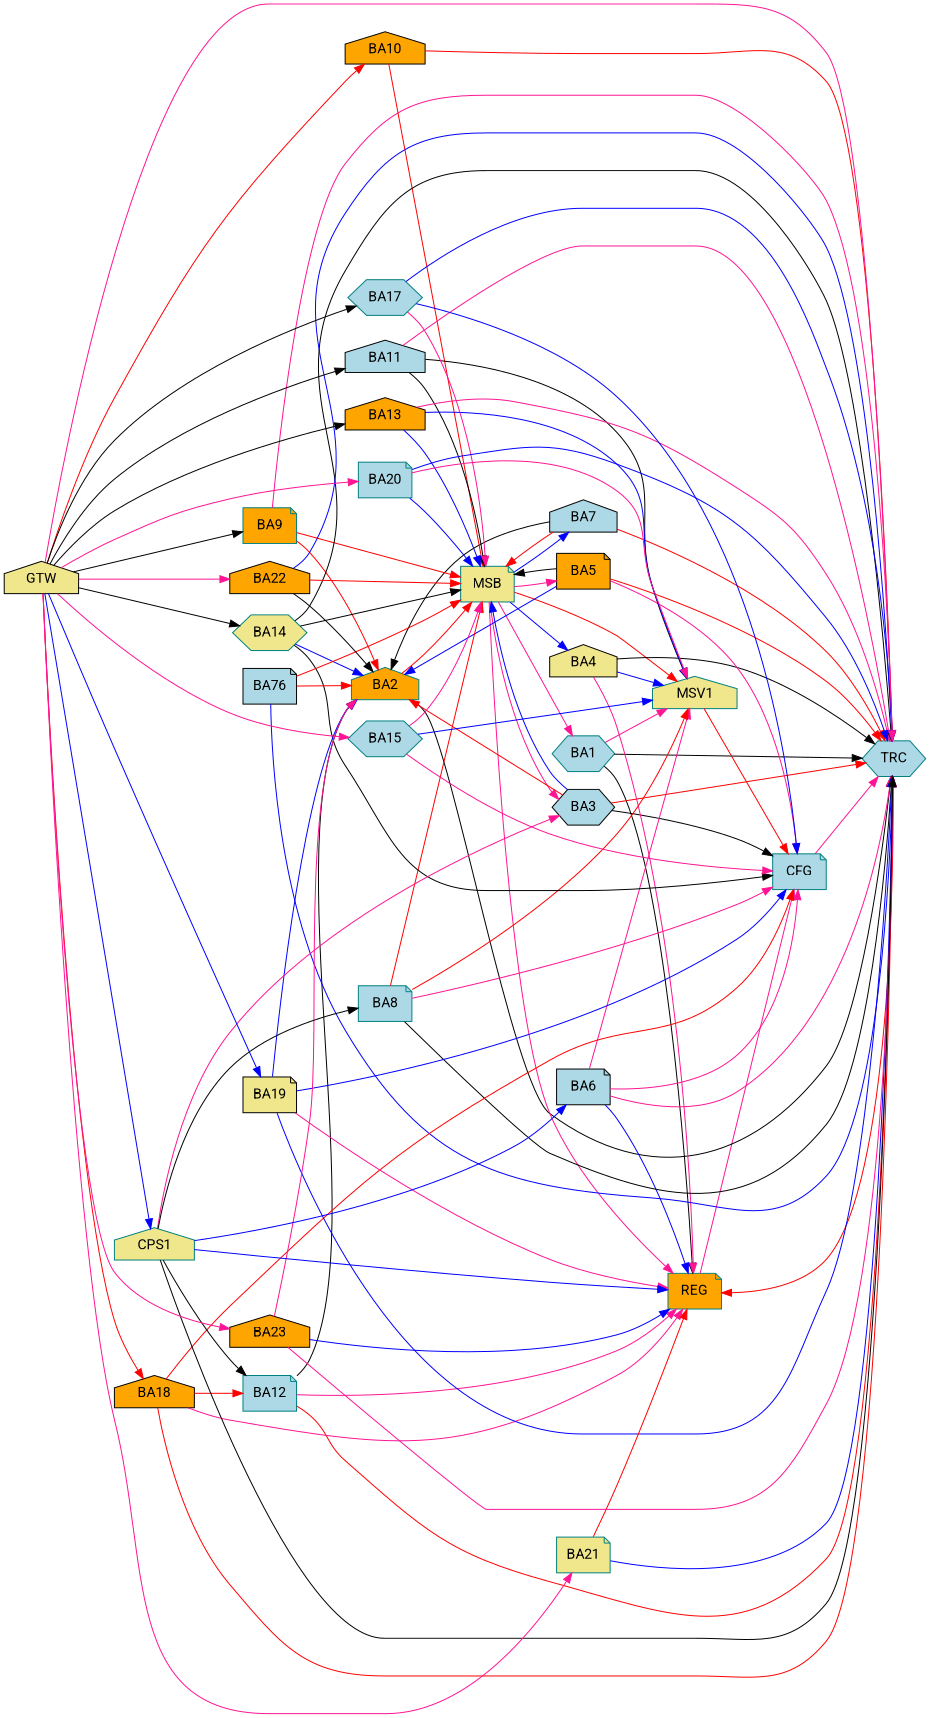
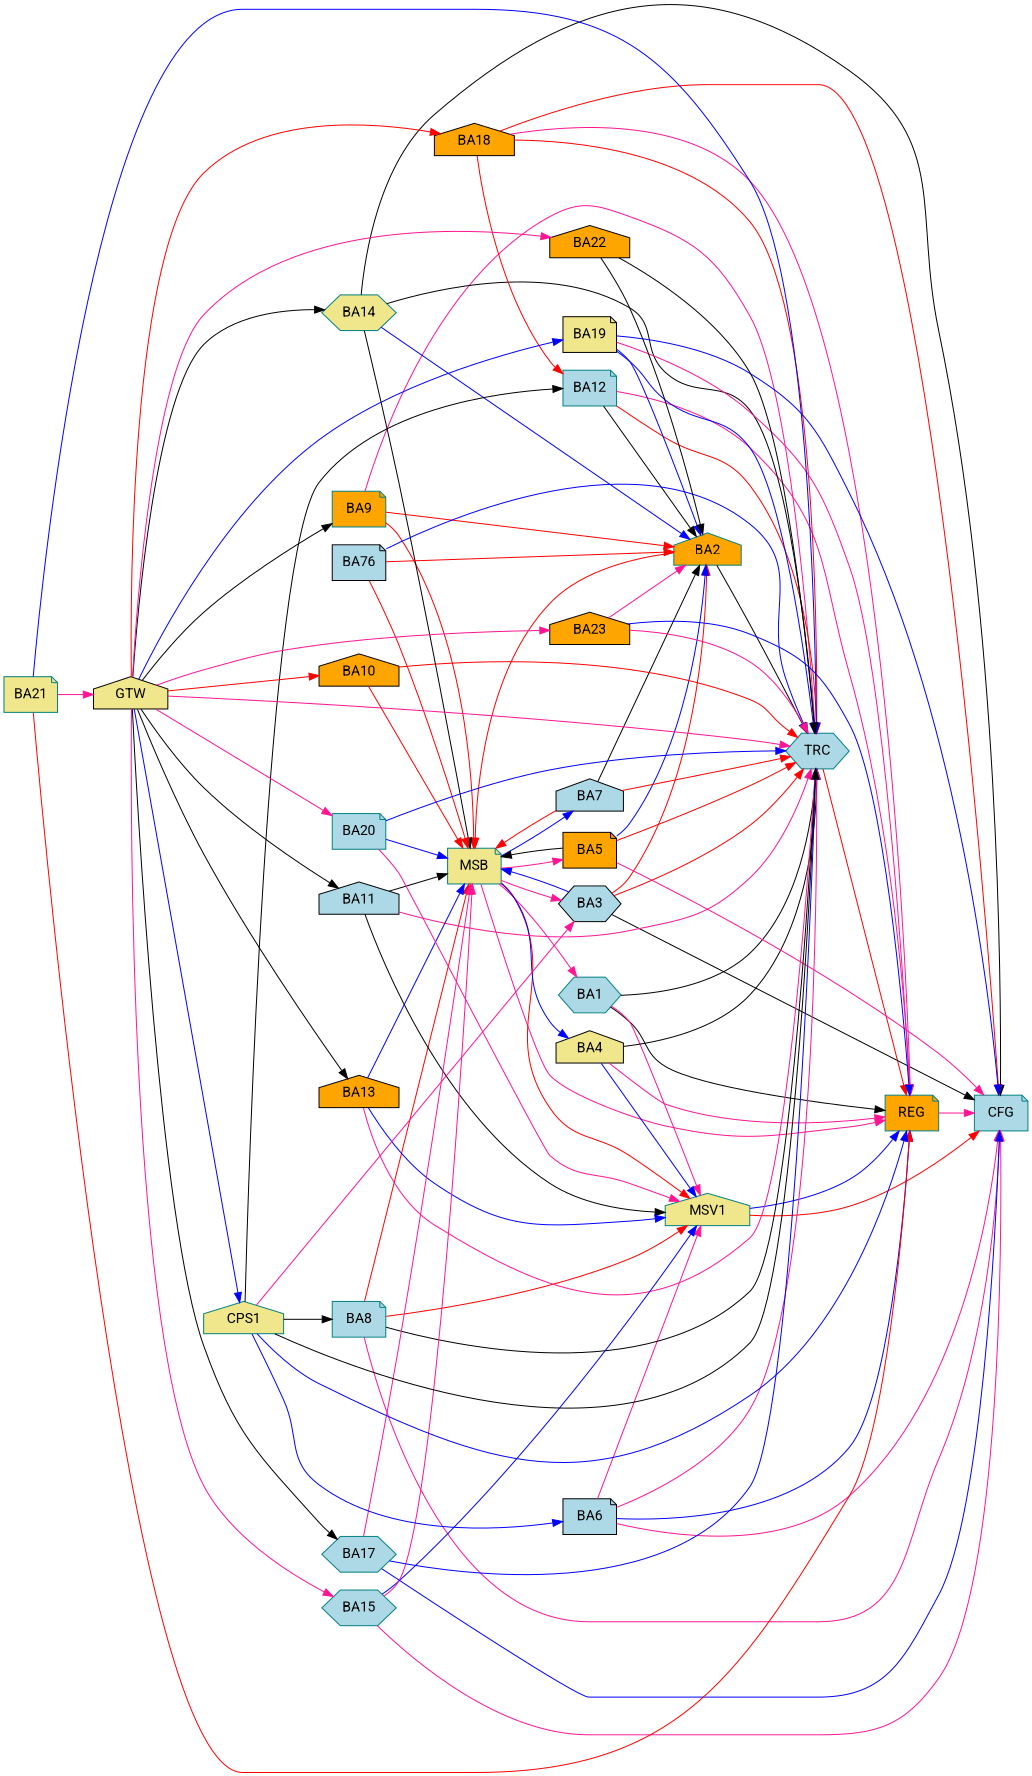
  strict digraph {
    fontname=Roboto
    rankdir=LR
    node [color=teal fillcolor=lightblue fontname=Roboto shape=note style=filled]
    edge [color=deeppink fontname=Roboto]
    n1 [label=BA1 shape=hexagon]
    n2 [fillcolor=orange label=REG]
    n3 [label=TRC shape=hexagon]
    n4 [fillcolor=khaki label=MSV1 shape=house]
    n5 [label=CFG]
    n6 [fillcolor=orange label=BA2 shape=house]
    n7 [fillcolor=khaki label=MSB]
    n8 [color=black label=BA3 shape=hexagon]
    n9 [color=black fillcolor=khaki label=BA4 shape=house]
    n10 [color=black fillcolor=orange label=BA5]
    n11 [color=black label=BA7 shape=house]
    n12 [color=black label=BA6]
    n13 [label=BA8]
    n14 [fillcolor=orange label=BA9]
    n15 [color=black fillcolor=orange label=BA10 shape=house]
    n16 [color=black label=BA11 shape=house]
    n17 [label=BA12]
    n18 [color=black fillcolor=orange label=BA13 shape=house]
    n19 [fillcolor=khaki label=BA14 shape=hexagon]
    n20 [label=BA15 shape=hexagon]
    n21 [color=black label=BA76]
    n22 [label=BA17 shape=hexagon]
    n23 [color=black fillcolor=orange label=BA18 shape=house]
    n24 [color=black fillcolor=khaki label=BA19]
    n25 [label=BA20]
    n26 [fillcolor=khaki label=BA21]
    n27 [color=black fillcolor=orange label=BA22 shape=house]
    n28 [color=black fillcolor=orange label=BA23 shape=house]
    n29 [fillcolor=khaki label=CPS1 shape=house]
    n30 [color=black fillcolor=khaki label=GTW shape=house]
    n1 -> n2 [color=black]
    n1 -> n3 [color=black]
    n1 -> n4
    n2 -> n5
    n3 -> n2 [color=red]
+   n4 -> n2 [color=blue]
    n4 -> n5 [color=red]
-   n5 -> n3
    n6 -> n3 [color=black]
    n6 -> n7 [color=red]
    n7 -> n1
    n7 -> n2
    n7 -> n4 [color=red]
    n7 -> n8
    n7 -> n9 [color=blue]
    n7 -> n10
    n7 -> n11 [color=blue]
    n8 -> n3 [color=red]
    n8 -> n5 [color=black]
    n8 -> n6 [color=red]
    n8 -> n7 [color=blue]
    n9 -> n2
    n9 -> n3 [color=black]
    n9 -> n4 [color=blue]
    n10 -> n3 [color=red]
    n10 -> n5
    n10 -> n6 [color=blue]
    n10 -> n7 [color=black]
    n11 -> n3 [color=red]
    n11 -> n6 [color=black]
    n11 -> n7 [color=red]
    n12 -> n2 [color=blue]
    n12 -> n3
    n12 -> n4
    n12 -> n5
    n13 -> n3 [color=black]
    n13 -> n4 [color=red]
    n13 -> n5
    n13 -> n7 [color=red]
    n14 -> n3
    n14 -> n6 [color=red]
    n14 -> n7 [color=red]
    n15 -> n3 [color=red]
    n15 -> n7 [color=red]
    n16 -> n3
    n16 -> n4 [color=black]
    n16 -> n7 [color=black]
    n17 -> n2
    n17 -> n3 [color=red]
    n17 -> n6 [color=black]
    n18 -> n3
    n18 -> n4 [color=blue]
    n18 -> n7 [color=blue]
    n19 -> n3 [color=black]
    n19 -> n5 [color=black]
    n19 -> n6 [color=blue]
    n19 -> n7 [color=black]
    n20 -> n4 [color=blue]
    n20 -> n5
    n20 -> n7
    n21 -> n3 [color=blue]
    n21 -> n6 [color=red]
    n21 -> n7 [color=red]
    n22 -> n3 [color=blue]
    n22 -> n5 [color=blue]
    n22 -> n7
    n23 -> n2
    n23 -> n3 [color=red]
    n23 -> n5 [color=red]
    n23 -> n17 [color=red]
    n24 -> n2
    n24 -> n3 [color=blue]
    n24 -> n5 [color=blue]
    n24 -> n6 [color=blue]
    n25 -> n3 [color=blue]
    n25 -> n4
    n25 -> n7 [color=blue]
    n26 -> n2 [color=red]
    n26 -> n3 [color=blue]
-   n27 -> n3 [color=blue]
+   n27 -> n3 [color=black]
    n27 -> n6 [color=black]
-   n27 -> n7 [color=red]
    n28 -> n2 [color=blue]
    n28 -> n3
    n28 -> n6
    n29 -> n2 [color=blue]
    n29 -> n3 [color=black]
    n29 -> n8
    n29 -> n12 [color=blue]
    n29 -> n13 [color=black]
    n29 -> n17 [color=black]
    n30 -> n3
    n30 -> n14 [color=black]
    n30 -> n15 [color=red]
    n30 -> n16 [color=black]
    n30 -> n18 [color=black]
    n30 -> n19 [color=black]
    n30 -> n20
    n30 -> n22 [color=black]
    n30 -> n23 [color=red]
    n30 -> n24 [color=blue]
    n30 -> n25
-   n30 -> n26
+   n26 -> n30
    n30 -> n27
    n30 -> n28
    n30 -> n29 [color=blue]
  }
